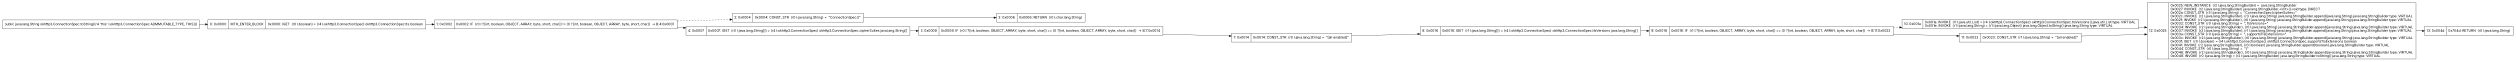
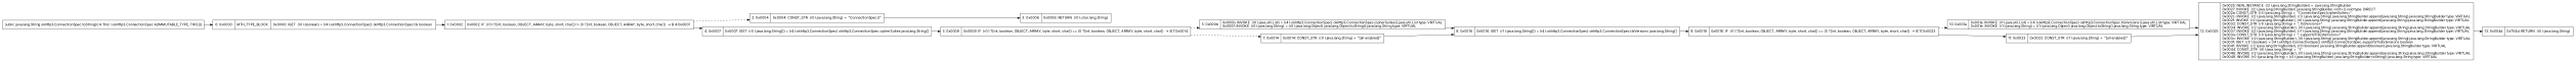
  digraph {
    fontname=Inter
    rankdir=LR
    node [fontname=Inter shape=record]
    edge [fontname=Inter]
-   n1 [label="{0\:\ 0x0000|MTH_ENTER_BLOCK\l|0x0000: IGET  (r0 I:boolean) = (r4 I:okhttp3.ConnectionSpec) okhttp3.ConnectionSpec.tls boolean \l}"]
+   n1 [label="{0\:\ 0x0000|MTH_TYPE_BLOCK\l|0x0000: IGET  (r0 I:boolean) = (r4 I:okhttp3.ConnectionSpec) okhttp3.ConnectionSpec.tls boolean \l}"]
    n2 [label="{1\:\ 0x0002|0x0002: IF  (r0 I:?[int, boolean, OBJECT, ARRAY, byte, short, char]) != (0 ?[int, boolean, OBJECT, ARRAY, byte, short, char])  \-\> B:4:0x0007 \l}"]
    n3 [label="{2\:\ 0x0004|0x0004: CONST_STR  (r0 I:java.lang.String) =  \"ConnectionSpec()\" \l}"]
    n4 [label="{4\:\ 0x0007|0x0007: IGET  (r0 I:java.lang.String[]) = (r4 I:okhttp3.ConnectionSpec) okhttp3.ConnectionSpec.cipherSuites java.lang.String[] \l}"]
    n5 [label="{3\:\ 0x0006|0x0006: RETURN  (r0 I:char.lang.String) \l}"]
    n6 [label="{5\:\ 0x0009|0x0009: IF  (r0 I:?[int, boolean, OBJECT, ARRAY, byte, short, char]) == (0 ?[int, boolean, OBJECT, ARRAY, byte, short, char])  \-\> B:7:0x0014 \l}"]
+   n7 [label="{6\:\ 0x000b|0x000b: INVOKE  (r0 I:java.util.List) = (r4 I:okhttp3.ConnectionSpec) okhttp3.ConnectionSpec.cipherSuites():java.util.List type: VIRTUAL \l0x000f: INVOKE  (r0 I:java.lang.String) = (r0 I:java.lang.Object) java.lang.Object.toString():java.lang.String type: VIRTUAL \l}"]
    n8 [label="{7\:\ 0x0014|0x0014: CONST_STR  (r0 I:java.lang.String) =  \"[all enabled]\" \l}"]
    n9 [label="{8\:\ 0x0016|0x0016: IGET  (r1 I:java.lang.String[]) = (r4 I:okhttp3.ConnectionSpec) okhttp3.ConnectionSpec.tlsVersions java.lang.String[] \l}"]
    n10 [label="{9\:\ 0x0018|0x0018: IF  (r1 I:?[int, boolean, OBJECT, ARRAY, byte, short, char]) == (0 ?[int, boolean, OBJECT, ARRAY, byte, short, char])  \-\> B:11:0x0023 \l}"]
    n11 [label="{10\:\ 0x001a|0x001a: INVOKE  (r1 I:java.util.List) = (r4 I:okhttp3.ConnectionSpec) okhttp3.ConnectionSpec.tlsVersions():java.util.List type: VIRTUAL \l0x001e: INVOKE  (r1 I:java.lang.String) = (r1 I:java.lang.Object) java.lang.Object.toString():java.lang.String type: VIRTUAL \l}"]
    n12 [label="{11\:\ 0x0023|0x0023: CONST_STR  (r1 I:java.lang.String) =  \"[all enabled]\" \l}"]
    n13 [label="{12\:\ 0x0025|0x0025: NEW_INSTANCE  (r2 I:java.lang.StringBuilder) =  java.lang.StringBuilder \l0x0027: INVOKE  (r2 I:java.lang.StringBuilder) java.lang.StringBuilder.\<init\>():void type: DIRECT \l0x002a: CONST_STR  (r3 I:java.lang.String) =  \"ConnectionSpec(cipherSuites=\" \l0x002c: INVOKE  (r2 I:java.lang.StringBuilder), (r3 I:java.lang.String) java.lang.StringBuilder.append(java.lang.String):java.lang.StringBuilder type: VIRTUAL \l0x002f: INVOKE  (r2 I:java.lang.StringBuilder), (r0 I:java.lang.String) java.lang.StringBuilder.append(java.lang.String):java.lang.StringBuilder type: VIRTUAL \l0x0032: CONST_STR  (r0 I:java.lang.String) =  \", tlsVersions=\" \l0x0034: INVOKE  (r2 I:java.lang.StringBuilder), (r0 I:java.lang.String) java.lang.StringBuilder.append(java.lang.String):java.lang.StringBuilder type: VIRTUAL \l0x0037: INVOKE  (r2 I:java.lang.StringBuilder), (r1 I:java.lang.String) java.lang.StringBuilder.append(java.lang.String):java.lang.StringBuilder type: VIRTUAL \l0x003a: CONST_STR  (r0 I:java.lang.String) =  \", supportsTlsExtensions=\" \l0x003c: INVOKE  (r2 I:java.lang.StringBuilder), (r0 I:java.lang.String) java.lang.StringBuilder.append(java.lang.String):java.lang.StringBuilder type: VIRTUAL \l0x003f: IGET  (r0 I:boolean) = (r4 I:okhttp3.ConnectionSpec) okhttp3.ConnectionSpec.supportsTlsExtensions boolean \l0x0041: INVOKE  (r2 I:java.lang.StringBuilder), (r0 I:boolean) java.lang.StringBuilder.append(boolean):java.lang.StringBuilder type: VIRTUAL \l0x0044: CONST_STR  (r0 I:java.lang.String) =  \")\" \l0x0046: INVOKE  (r2 I:java.lang.StringBuilder), (r0 I:java.lang.String) java.lang.StringBuilder.append(java.lang.String):java.lang.StringBuilder type: VIRTUAL \l0x0049: INVOKE  (r0 I:java.lang.String) = (r2 I:java.lang.StringBuilder) java.lang.StringBuilder.toString():java.lang.String type: VIRTUAL \l}"]
    n14 [label="{13\:\ 0x004d|0x704d: RETURN  (r0 I:java.lang.String) \l}"]
    n15 [label="{public java.lang.String okhttp3.ConnectionSpec.toString((r4 'this' I:okhttp3.ConnectionSpec A[IMMUTABLE_TYPE, THIS])) }"]
    n1 -> n2
    n2 -> n3 [style=dashed]
    n2 -> n4
    n3 -> n5
    n4 -> n6
-   n6 -> n8
+   n6 -> n7 [style=dashed]
+   n6 -> n8 [style=dashed]
+   n7 -> n9
    n8 -> n9
    n9 -> n10
    n10 -> n11 [style=dashed]
    n10 -> n12
    n11 -> n13
    n12 -> n13
    n13 -> n14
    n15 -> n1
  }
